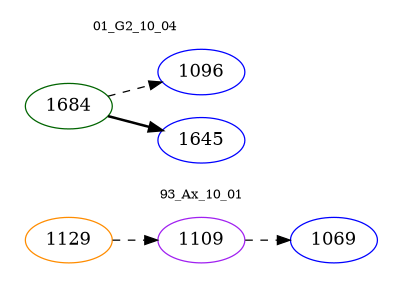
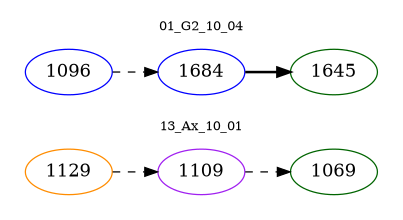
  digraph {
    rankdir=LR
    node [color=blue]
    edge [color=black style=dashed]
    n1 [color=purple label=1109]
-   n2 [label=1069]
+   n2 [color=darkgreen label=1069]
    n3 [color=darkorange label=1129]
-   n4 [color=darkgreen label=1684]
-   n5 [label=1645]
+   n4 [label=1684]
+   n5 [color=darkgreen label=1645]
    n6 [label=1096]
    subgraph cluster_1 {
      color=white
      fontsize=10
-     label="93_Ax_10_01"
+     label="13_Ax_10_01"
      n1
      n2
      n3
    }
    subgraph cluster_2 {
      color=white
      fontsize=10
      label="01_G2_10_04"
      n4
      n5
      n6
    }
    n1 -> n2
    n3 -> n1
    n4 -> n5 [style=bold]
-   n4 -> n6
+   n6 -> n4
  }
